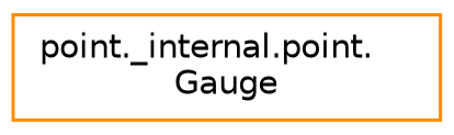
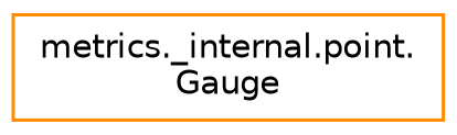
  digraph {
    rankdir=LR
-   n1 [color=darkorange fillcolor=white fontname=Helvetica fontsize=10 height=0.2 label="point._internal.point.\lGauge" shape=record style=filled width=0.4]
+   n1 [color=darkorange fillcolor=white fontname=Helvetica fontsize=10 height=0.2 label="metrics._internal.point.\lGauge" shape=record style=filled width=0.4]
  }
